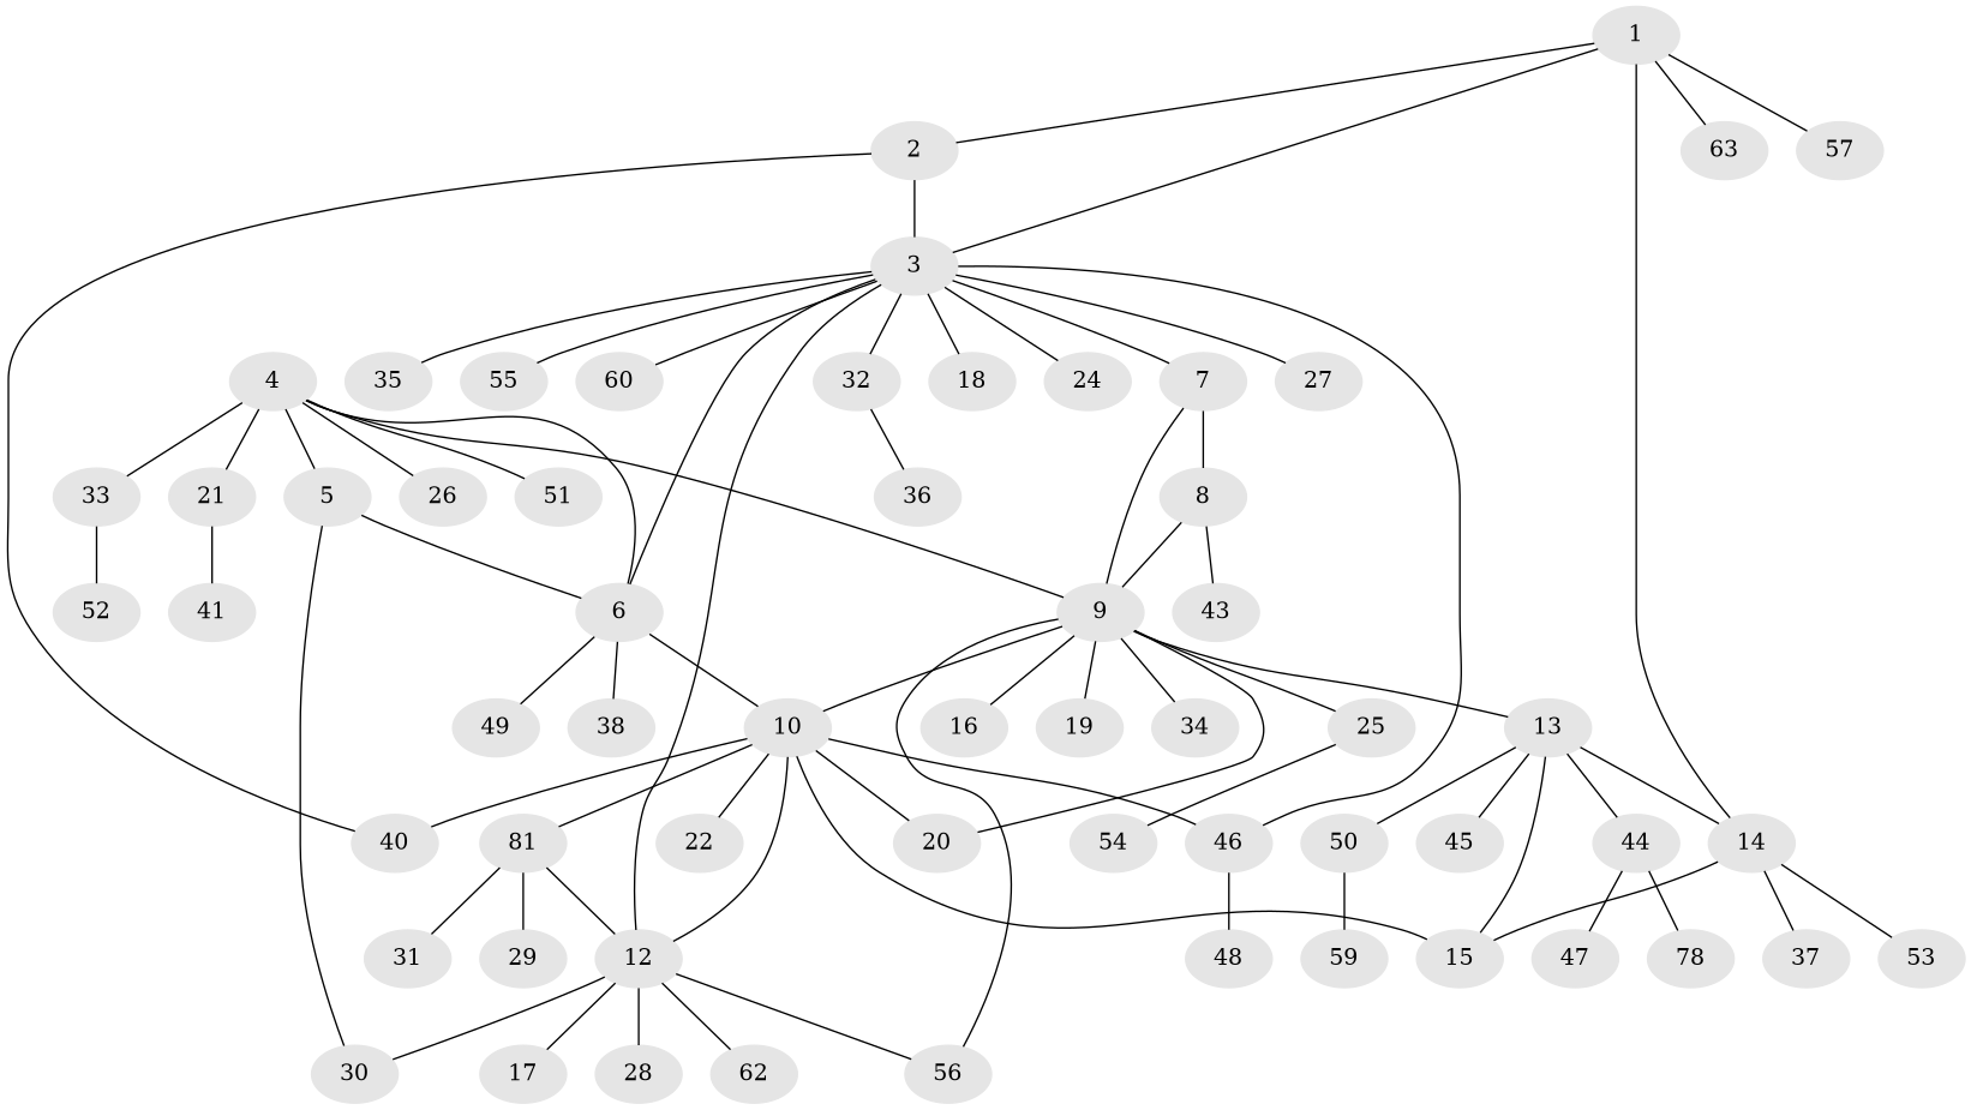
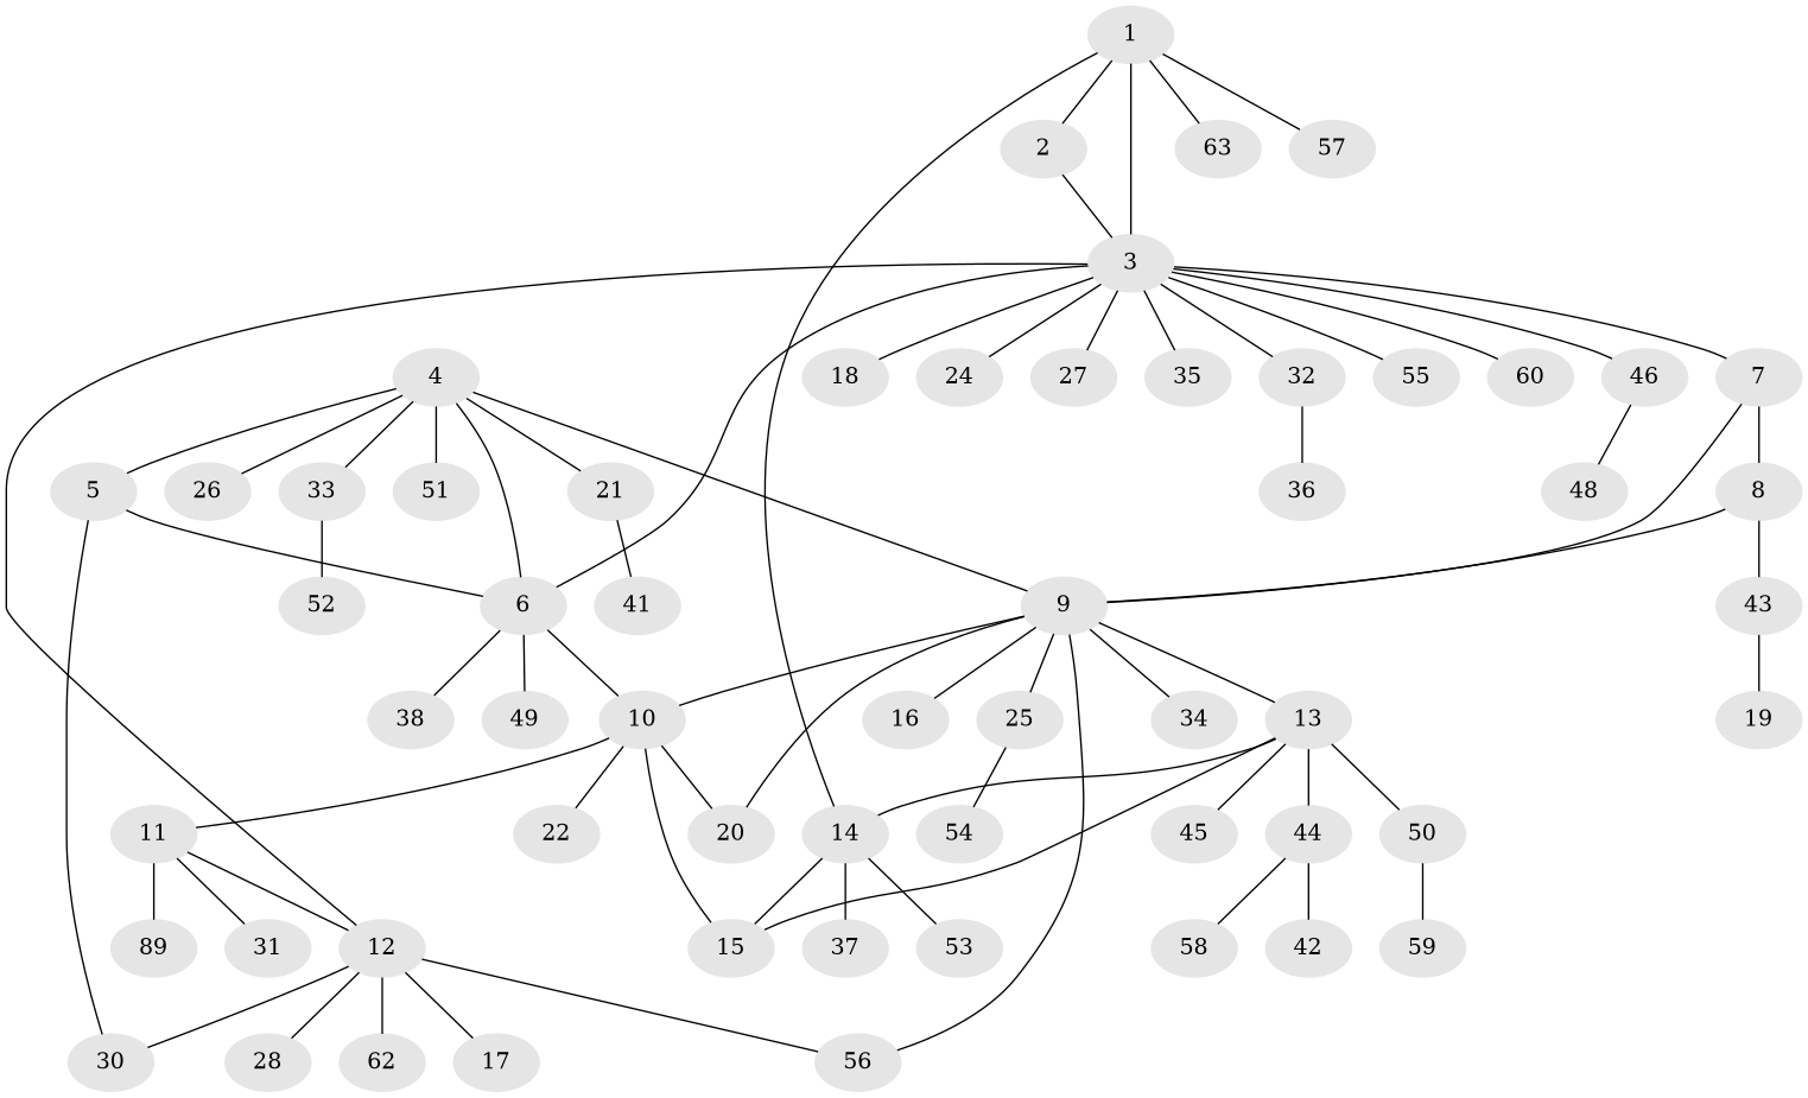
  graph {
    node [color=gray90 style=filled]
    1
    2
    3
    14
    n5 [label=63]
    57
-   40
    6
    7
    12
    18
    24
    27
    32
    35
    46
    55
    60
    15
    37
    53
    10
    38
    49
    9
    8
    30
    56
    17
    28
    n31 [label=62]
    36
    48
    4
    5
    21
    26
    33
    51
    13
    16
    19
    20
    25
    34
    41
    52
-   11 [label=81]
+   11
    22
    44
    45
    50
    43
    54
-   29
+   29 [label=89]
    31
-   47
-   58 [label=78]
+   47 [label=42]
+   58
    59
    1 -- 2
    1 -- 3
    1 -- 14
    1 -- n5
    1 -- 57
    2 -- 3
-   2 -- 40
    3 -- 6
    3 -- 7
    3 -- 12
    3 -- 18
    3 -- 24
    3 -- 27
    3 -- 32
    3 -- 35
    3 -- 46
    3 -- 55
    3 -- 60
    14 -- 15
    14 -- 37
    14 -- 53
    6 -- 10
    6 -- 38
    6 -- 49
    7 -- 9
    7 -- 8
    12 -- 30
    12 -- 56
    12 -- 17
    12 -- 28
    12 -- n31
    32 -- 36
    46 -- 48
-   10 -- 40
-   10 -- 12
-   10 -- 46
    10 -- 15
    10 -- 20
    10 -- 11
    10 -- 22
    9 -- 10
    9 -- 56
    9 -- 13
    9 -- 16
-   9 -- 19
+   43 -- 19
    9 -- 20
    9 -- 25
    9 -- 34
    8 -- 9
    8 -- 43
    4 -- 6
    4 -- 9
    4 -- 5
    4 -- 21
    4 -- 26
    4 -- 33
    4 -- 51
    5 -- 6
    5 -- 30
    21 -- 41
    33 -- 52
    13 -- 14
    13 -- 15
    13 -- 44
    13 -- 45
    13 -- 50
    25 -- 54
    11 -- 12
    11 -- 29
    11 -- 31
    44 -- 47
    44 -- 58
    50 -- 59
  }
